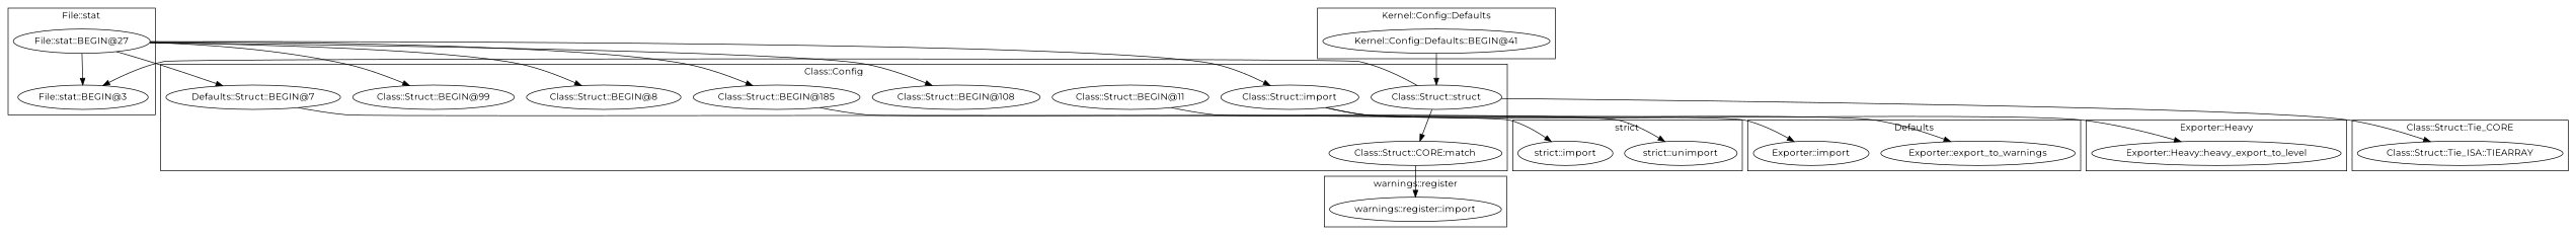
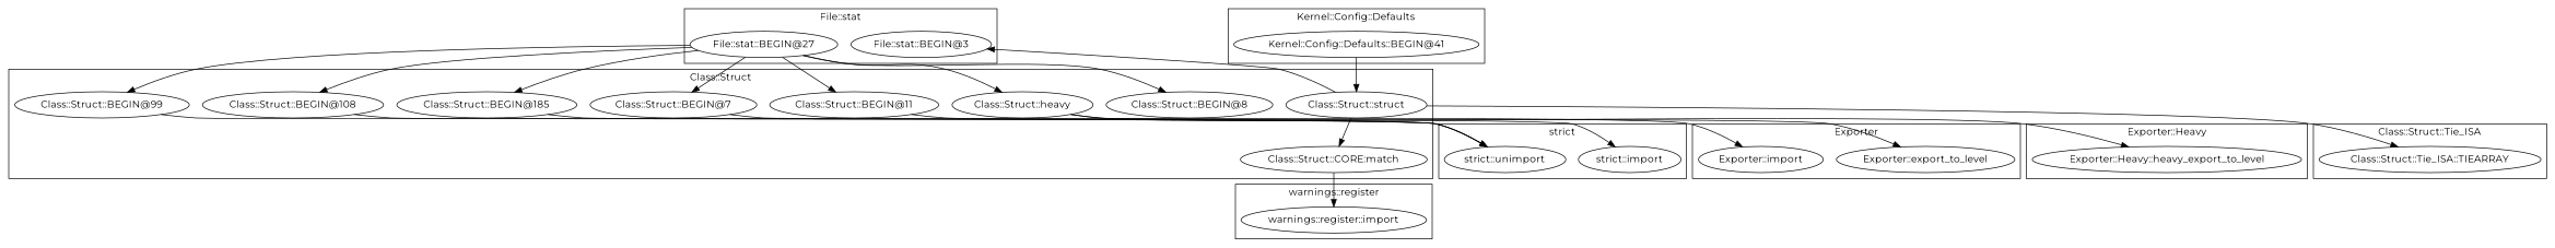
  digraph {
    fontname=Montserrat
    node [fontname=Montserrat]
    edge [fontname=Montserrat]
    "File::stat::BEGIN@27"
    "File::stat::BEGIN@3"
    "strict::import"
    "strict::unimport"
    "Exporter::Heavy::heavy_export_to_level"
    "Exporter::import"
-   "Exporter::export_to_level" [label="Exporter::export_to_warnings"]
+   "Exporter::export_to_level"
    "Kernel::Config::Defaults::BEGIN@41"
    "Class::Struct::CORE:match"
    n10 [label="Class::Struct::BEGIN@185"]
    "Class::Struct::BEGIN@11"
-   "Class::Struct::import"
+   "Class::Struct::import" [label="Class::Struct::heavy"]
    "Class::Struct::struct"
-   "Class::Struct::BEGIN@7" [label="Defaults::Struct::BEGIN@7"]
+   "Class::Struct::BEGIN@7"
    "Class::Struct::BEGIN@108"
    "Class::Struct::BEGIN@8"
    "Class::Struct::BEGIN@99"
    "Class::Struct::Tie_ISA::TIEARRAY"
    "warnings::register::import"
    subgraph cluster_1 {
      label="File::stat"
      "File::stat::BEGIN@27"
      "File::stat::BEGIN@3"
    }
    subgraph cluster_2 {
      label="strict"
      "strict::import"
      "strict::unimport"
    }
    subgraph cluster_3 {
      label="Exporter::Heavy"
      "Exporter::Heavy::heavy_export_to_level"
    }
    subgraph cluster_4 {
-     label=Defaults
+     label=Exporter
      "Exporter::import"
      "Exporter::export_to_level"
    }
    subgraph cluster_5 {
      label="Kernel::Config::Defaults"
      "Kernel::Config::Defaults::BEGIN@41"
    }
    subgraph cluster_6 {
-     label="Class::Config"
+     label="Class::Struct"
      "Class::Struct::CORE:match"
      n10
      "Class::Struct::BEGIN@11"
      "Class::Struct::import"
      "Class::Struct::struct"
      "Class::Struct::BEGIN@7"
      "Class::Struct::BEGIN@108"
      "Class::Struct::BEGIN@8"
      "Class::Struct::BEGIN@99"
    }
    subgraph cluster_7 {
-     label="Class::Struct::Tie_CORE"
+     label="Class::Struct::Tie_ISA"
      "Class::Struct::Tie_ISA::TIEARRAY"
    }
    subgraph cluster_8 {
      label="warnings::register"
      "warnings::register::import"
    }
    "File::stat::BEGIN@27" -> n10
-   "File::stat::BEGIN@27" -> "File::stat::BEGIN@3"
+   "File::stat::BEGIN@27" -> "Class::Struct::BEGIN@11"
    "File::stat::BEGIN@27" -> "Class::Struct::import"
    "File::stat::BEGIN@27" -> "Class::Struct::BEGIN@7"
    "File::stat::BEGIN@27" -> "Class::Struct::BEGIN@108"
    "File::stat::BEGIN@27" -> "Class::Struct::BEGIN@8"
    "File::stat::BEGIN@27" -> "Class::Struct::BEGIN@99"
    "Kernel::Config::Defaults::BEGIN@41" -> "Class::Struct::struct"
    "Class::Struct::CORE:match" -> "warnings::register::import"
    n10 -> "strict::unimport"
    "Class::Struct::BEGIN@11" -> "Exporter::import"
    "Class::Struct::import" -> "Exporter::Heavy::heavy_export_to_level"
    "Class::Struct::import" -> "Exporter::export_to_level"
    "Class::Struct::struct" -> "File::stat::BEGIN@3"
    "Class::Struct::struct" -> "Class::Struct::CORE:match"
    "Class::Struct::struct" -> "Class::Struct::Tie_ISA::TIEARRAY"
    "Class::Struct::BEGIN@7" -> "strict::import"
+   "Class::Struct::BEGIN@108" -> "strict::unimport"
+   "Class::Struct::BEGIN@99" -> "strict::unimport"
  }
